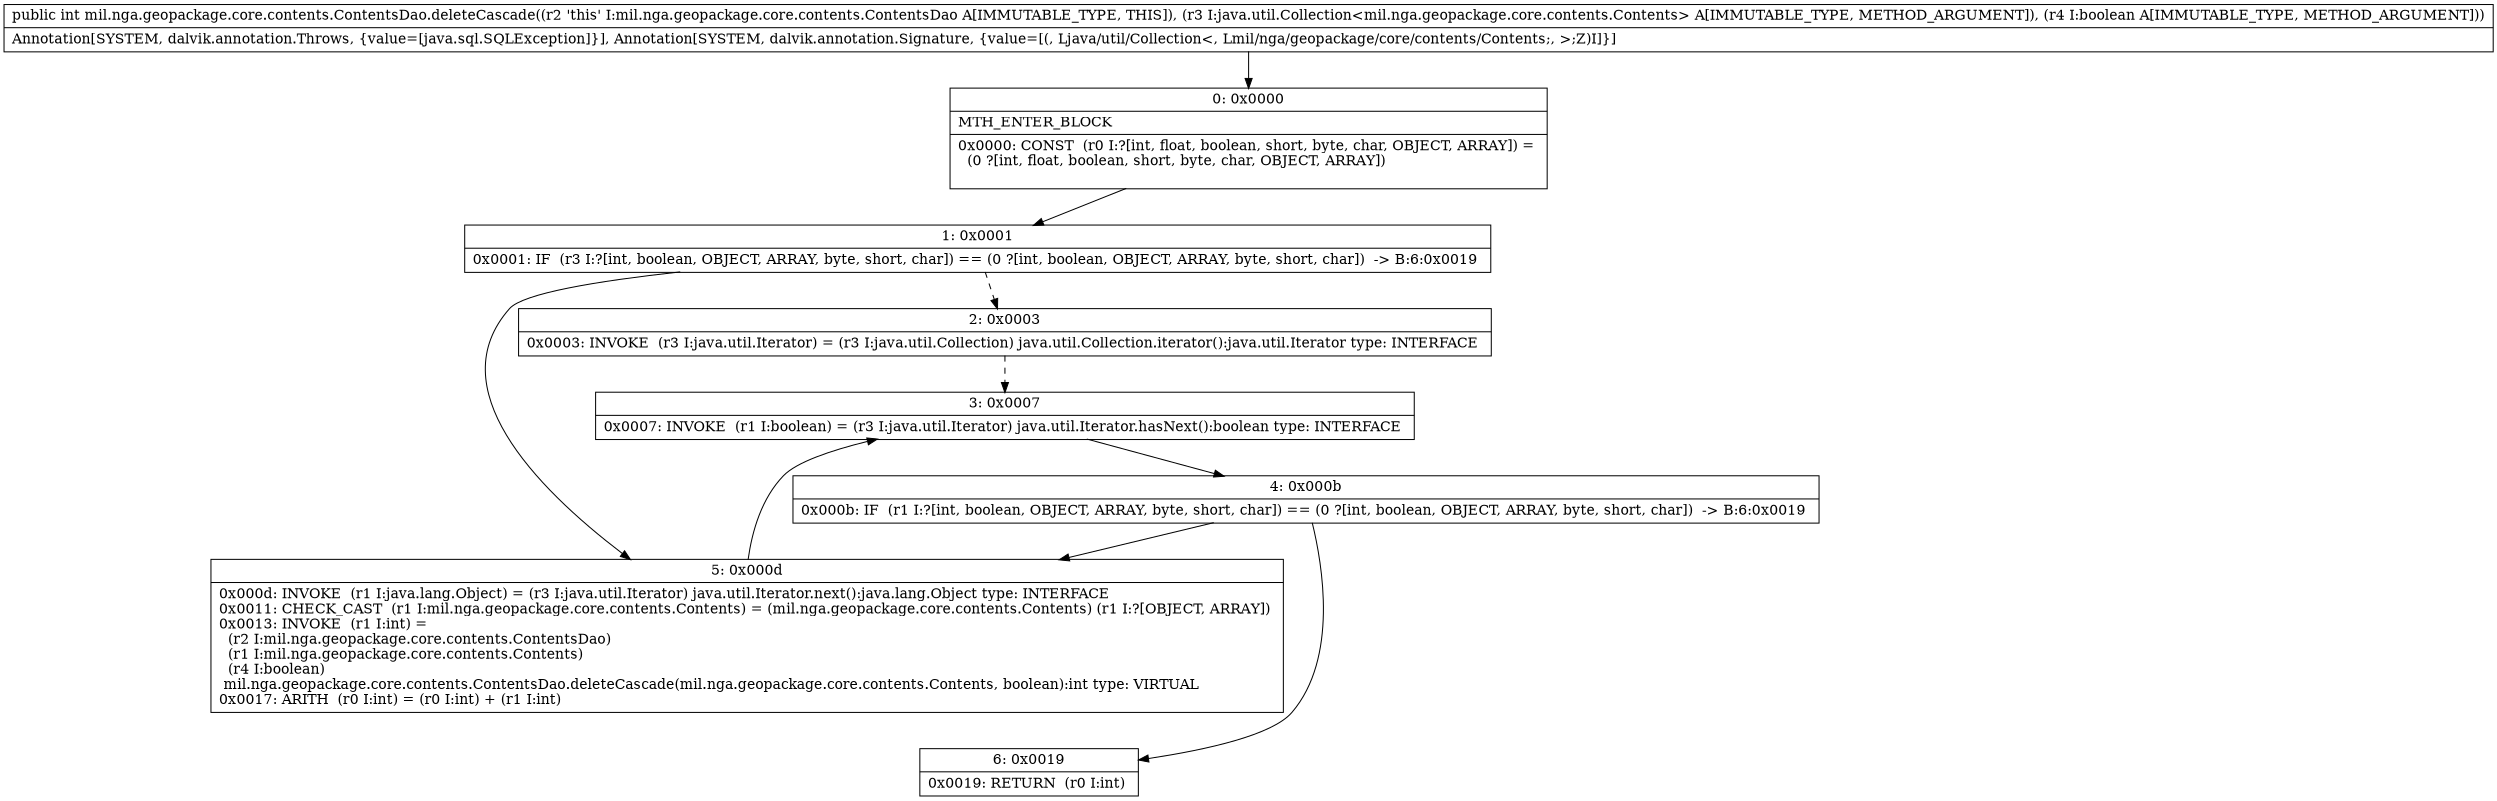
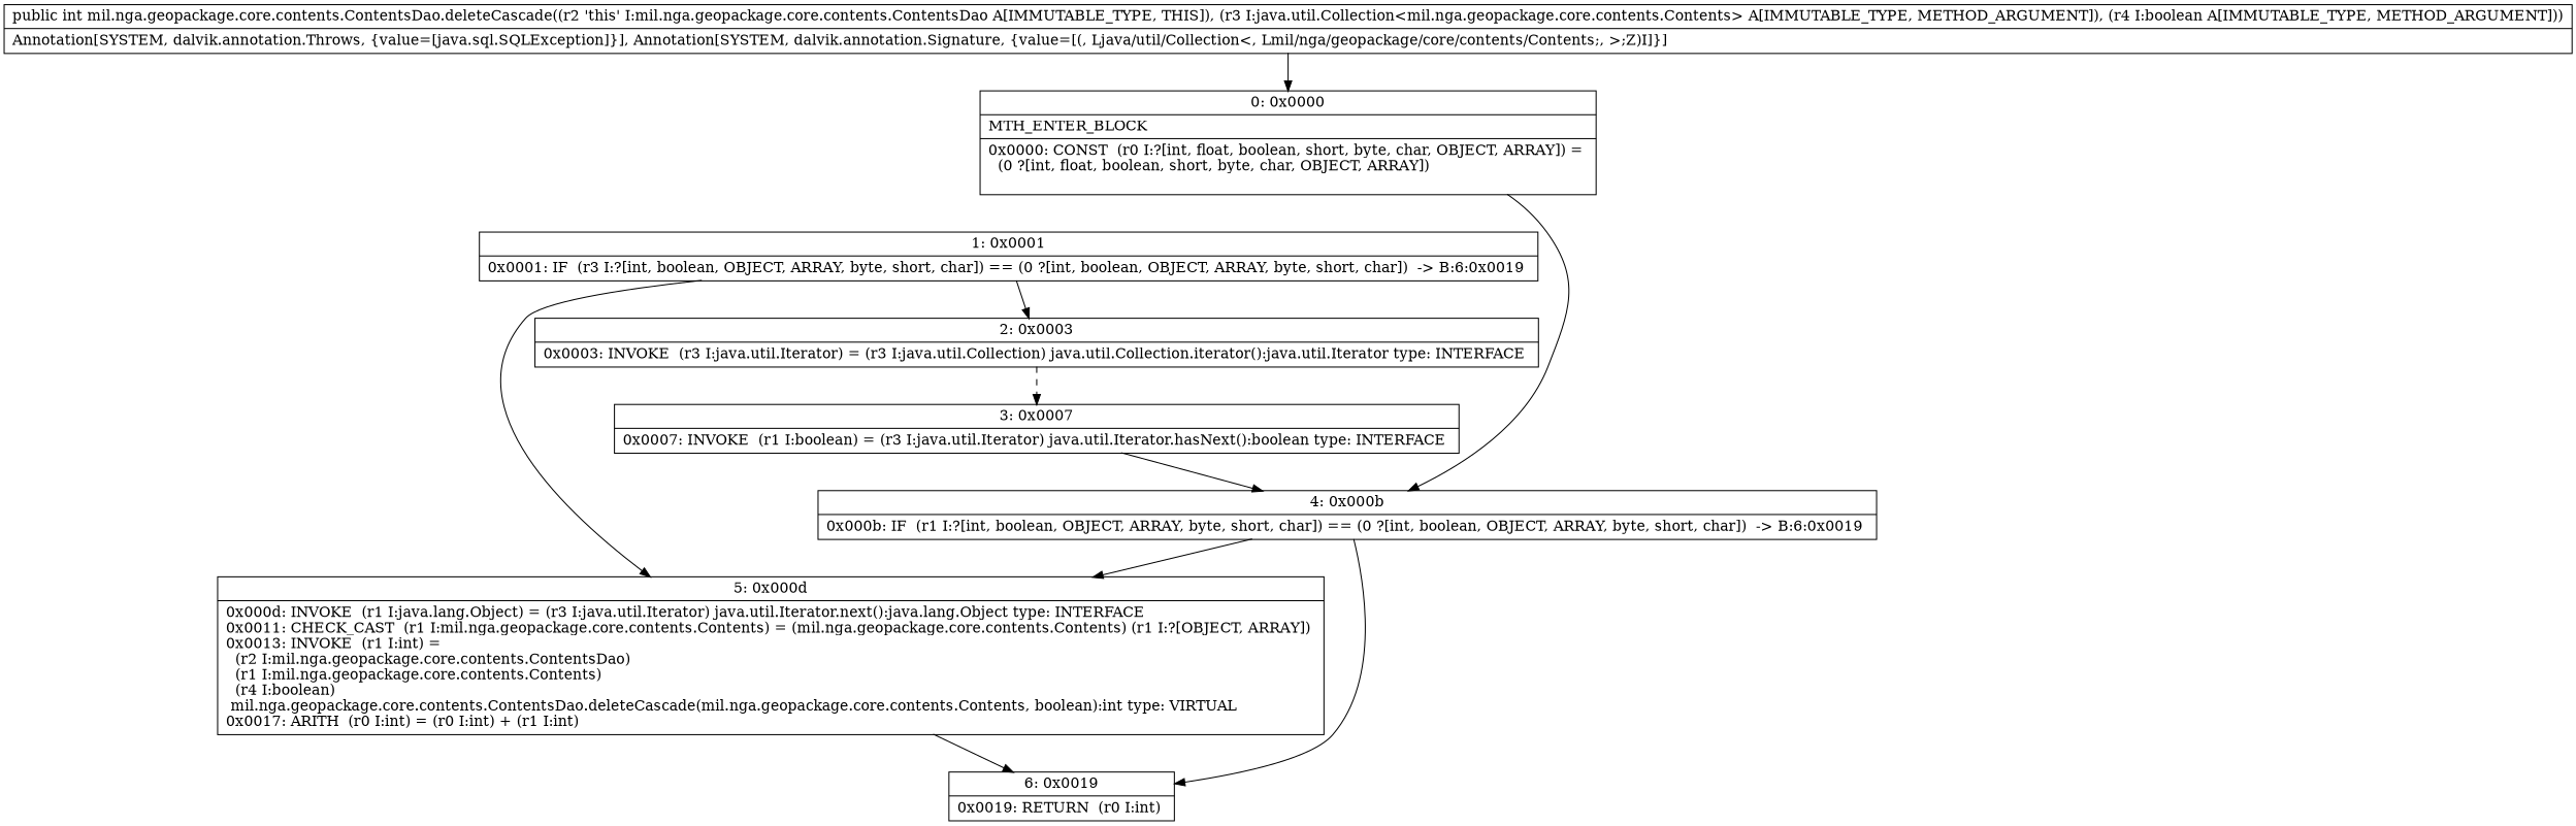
  digraph {
    node [shape=record]
    n1 [label="{0\:\ 0x0000|MTH_ENTER_BLOCK\l|0x0000: CONST  (r0 I:?[int, float, boolean, short, byte, char, OBJECT, ARRAY]) = \l  (0 ?[int, float, boolean, short, byte, char, OBJECT, ARRAY])\l \l}"]
    n2 [label="{1\:\ 0x0001|0x0001: IF  (r3 I:?[int, boolean, OBJECT, ARRAY, byte, short, char]) == (0 ?[int, boolean, OBJECT, ARRAY, byte, short, char])  \-\> B:6:0x0019 \l}"]
    n3 [label="{2\:\ 0x0003|0x0003: INVOKE  (r3 I:java.util.Iterator) = (r3 I:java.util.Collection) java.util.Collection.iterator():java.util.Iterator type: INTERFACE \l}"]
    n4 [label="{5\:\ 0x000d|0x000d: INVOKE  (r1 I:java.lang.Object) = (r3 I:java.util.Iterator) java.util.Iterator.next():java.lang.Object type: INTERFACE \l0x0011: CHECK_CAST  (r1 I:mil.nga.geopackage.core.contents.Contents) = (mil.nga.geopackage.core.contents.Contents) (r1 I:?[OBJECT, ARRAY]) \l0x0013: INVOKE  (r1 I:int) = \l  (r2 I:mil.nga.geopackage.core.contents.ContentsDao)\l  (r1 I:mil.nga.geopackage.core.contents.Contents)\l  (r4 I:boolean)\l mil.nga.geopackage.core.contents.ContentsDao.deleteCascade(mil.nga.geopackage.core.contents.Contents, boolean):int type: VIRTUAL \l0x0017: ARITH  (r0 I:int) = (r0 I:int) + (r1 I:int) \l}"]
    n5 [label="{3\:\ 0x0007|0x0007: INVOKE  (r1 I:boolean) = (r3 I:java.util.Iterator) java.util.Iterator.hasNext():boolean type: INTERFACE \l}"]
    n6 [label="{6\:\ 0x0019|0x0019: RETURN  (r0 I:int) \l}"]
    n7 [label="{4\:\ 0x000b|0x000b: IF  (r1 I:?[int, boolean, OBJECT, ARRAY, byte, short, char]) == (0 ?[int, boolean, OBJECT, ARRAY, byte, short, char])  \-\> B:6:0x0019 \l}"]
    n8 [label="{public int mil.nga.geopackage.core.contents.ContentsDao.deleteCascade((r2 'this' I:mil.nga.geopackage.core.contents.ContentsDao A[IMMUTABLE_TYPE, THIS]), (r3 I:java.util.Collection\<mil.nga.geopackage.core.contents.Contents\> A[IMMUTABLE_TYPE, METHOD_ARGUMENT]), (r4 I:boolean A[IMMUTABLE_TYPE, METHOD_ARGUMENT]))  | Annotation[SYSTEM, dalvik.annotation.Throws, \{value=[java.sql.SQLException]\}], Annotation[SYSTEM, dalvik.annotation.Signature, \{value=[(, Ljava\/util\/Collection\<, Lmil\/nga\/geopackage\/core\/contents\/Contents;, \>;Z)I]\}]\l}"]
-   n1 -> n2
-   n2 -> n3 [style=dashed]
+   n1 -> n7
+   n2 -> n3 [style=solid]
    n2 -> n4
    n3 -> n5 [style=dashed]
-   n4 -> n5
+   n4 -> n6
    n5 -> n7
    n7 -> n4 [style=solid]
    n7 -> n6
    n8 -> n1
  }
